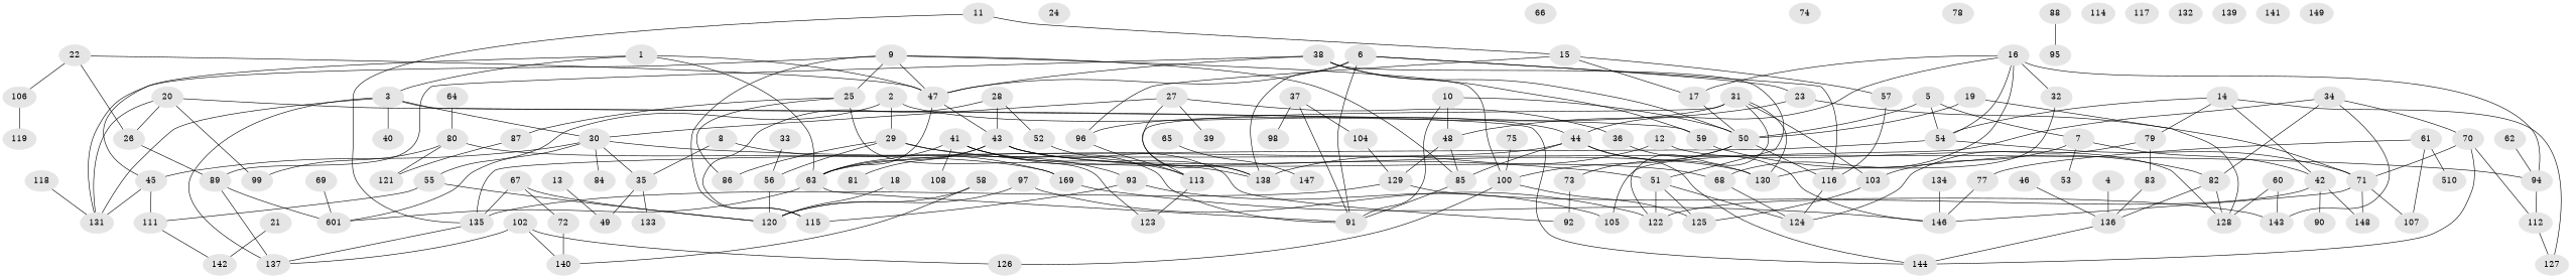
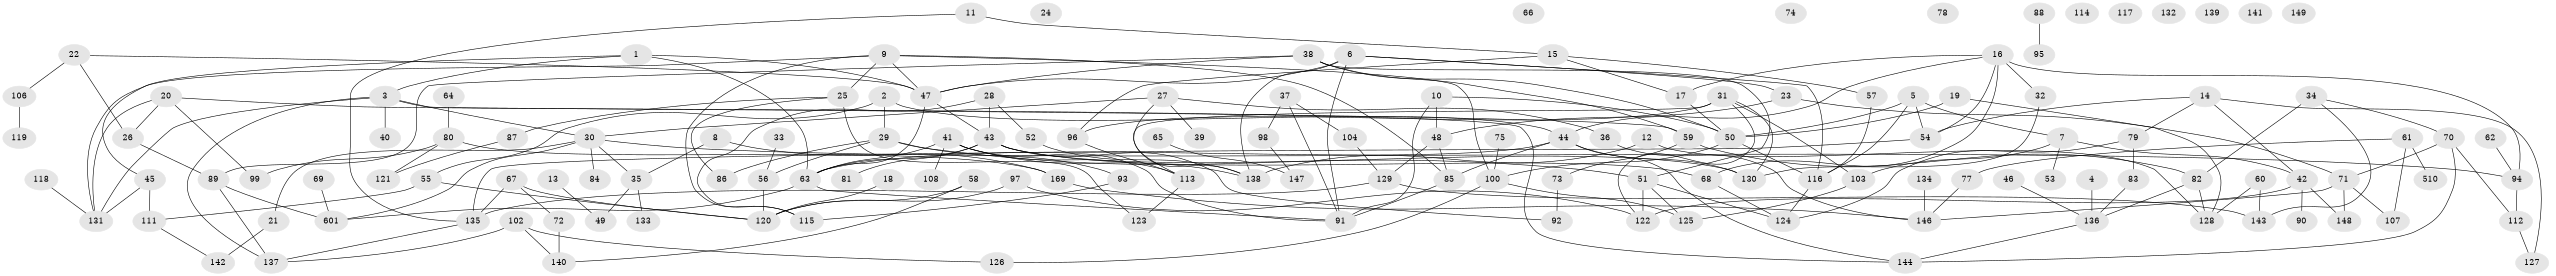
  graph {
    node [color=gray90 style=filled]
    1
    3
    45
    47
    63
    30
    131
    137
    144
    40
    43
    68
    130
    81
    92
    111
    91
    n18 [label=601]
    2
    29
    44
    55
    86
    51
    56
    93
    85
    120
    35
    94
    84
    4
    136
    5
    7
    50
    54
    116
    42
    53
    103
    100
    73
    135
    71
    124
    6
    23
    138
    48
    122
    90
    148
    125
    8
    n56 [label=169]
    49
    133
    146
    9
    25
    115
    87
    123
    126
    10
    37
    98
    104
    129
    11
    15
    17
    57
    96
    12
    128
    13
    14
    79
    127
    83
    113
    16
    32
    112
    18
    19
    20
    26
    59
    99
    89
    82
    21
    142
    22
    106
    119
    107
    24
    121
    27
    36
    39
    28
    52
-   105
    31
    33
    34
    70
    143
    147
    38
    41
    108
    46
    134
    58
    140
    60
    61
    77
    n125 [label=510]
    62
    64
    80
    65
    66
    67
    72
    69
    74
    75
    78
    88
    95
    97
    102
    114
    117
    118
    132
    139
    141
    149
    1 -- 3
    1 -- 45
    1 -- 47
    1 -- 63
    3 -- 30
    3 -- 131
    3 -- 137
    3 -- 144
    3 -- 40
    45 -- 131
    45 -- 111
    47 -- 63
    47 -- 43
    63 -- 91
    63 -- n18
-   30 -- 45
+   30 -- 21
    30 -- n18
    30 -- 35
    30 -- 94
    30 -- 84
    43 -- 63
    43 -- 68
    43 -- 130
    43 -- 81
    43 -- 92
    68 -- 124
    111 -- 142
    2 -- 29
    2 -- 44
    2 -- 55
    29 -- 86
    29 -- 51
    29 -- 56
    29 -- 93
    44 -- 63
    44 -- 144
    44 -- 130
    44 -- 85
    55 -- 111
    55 -- 120
    51 -- 124
    51 -- 122
    51 -- 125
    56 -- 120
    93 -- 115
-   93 -- 105
    85 -- 91
    35 -- 49
    35 -- 133
    94 -- 112
    4 -- 136
    136 -- 144
    5 -- 7
    5 -- 50
    5 -- 54
+   5 -- 116
    7 -- 42
    7 -- 53
    7 -- 103
    50 -- 116
    50 -- 100
-   50 -- 73
+   59 -- 73
    54 -- 135
-   54 -- 71
    116 -- 124
    42 -- 122
    42 -- 90
    42 -- 148
    103 -- 125
    100 -- 125
    100 -- 126
    73 -- 92
    135 -- 137
    71 -- 148
    71 -- 146
    71 -- 107
    6 -- 47
    6 -- 91
    6 -- 116
    6 -- 23
    6 -- 138
    23 -- 71
    23 -- 48
    48 -- 85
    48 -- 129
    8 -- 35
    8 -- n56
    n56 -- 146
    9 -- 47
    9 -- 131
    9 -- 85
    9 -- 100
    9 -- 25
    9 -- 115
    25 -- 86
    25 -- 87
    25 -- 123
    87 -- 121
    10 -- 91
    10 -- 50
    10 -- 48
    37 -- 91
    37 -- 98
    37 -- 104
+   98 -- 147
    104 -- 129
    129 -- 135
    129 -- 143
    11 -- 135
    11 -- 15
    15 -- 17
    15 -- 57
    15 -- 96
    17 -- 50
    57 -- 116
    96 -- 113
    12 -- 138
    12 -- 128
    13 -- 49
    14 -- 54
    14 -- 42
    14 -- 79
    14 -- 127
    79 -- 124
    79 -- 83
    83 -- 136
    113 -- 123
    16 -- 68
    16 -- 44
    16 -- 94
    16 -- 54
    16 -- 17
    16 -- 32
    32 -- 130
    112 -- 127
    18 -- 120
    19 -- 50
    19 -- 128
    20 -- 131
    20 -- 26
    20 -- 59
    20 -- 99
    26 -- 89
    59 -- 82
    89 -- 137
    89 -- n18
    82 -- 136
    82 -- 128
    21 -- 142
    22 -- 47
    22 -- 26
    22 -- 106
    106 -- 119
    27 -- 30
    27 -- 138
    27 -- 36
    27 -- 39
    36 -- 146
    28 -- 43
    28 -- 115
    28 -- 52
    52 -- 138
    31 -- 130
    31 -- 103
    31 -- 122
    31 -- 96
    31 -- 113
    33 -- 56
    34 -- 82
-   34 -- 105
    34 -- 70
    34 -- 143
    70 -- 144
    70 -- 71
    70 -- 112
    38 -- 47
    38 -- 51
    38 -- 50
    38 -- 59
    38 -- 89
    41 -- 63
    41 -- 91
    41 -- 138
    41 -- 113
    41 -- 108
    46 -- 136
    134 -- 146
    58 -- 120
    58 -- 140
    60 -- 128
    60 -- 143
    61 -- 107
    61 -- 77
    61 -- n125
    77 -- 146
    62 -- 94
    64 -- 80
    80 -- n56
    80 -- 99
    80 -- 121
    65 -- 147
    67 -- 120
    67 -- 135
    67 -- 72
    72 -- 140
    69 -- n18
    75 -- 100
    88 -- 95
    97 -- 120
    97 -- 122
    102 -- 137
    102 -- 126
    102 -- 140
    118 -- 131
  }
